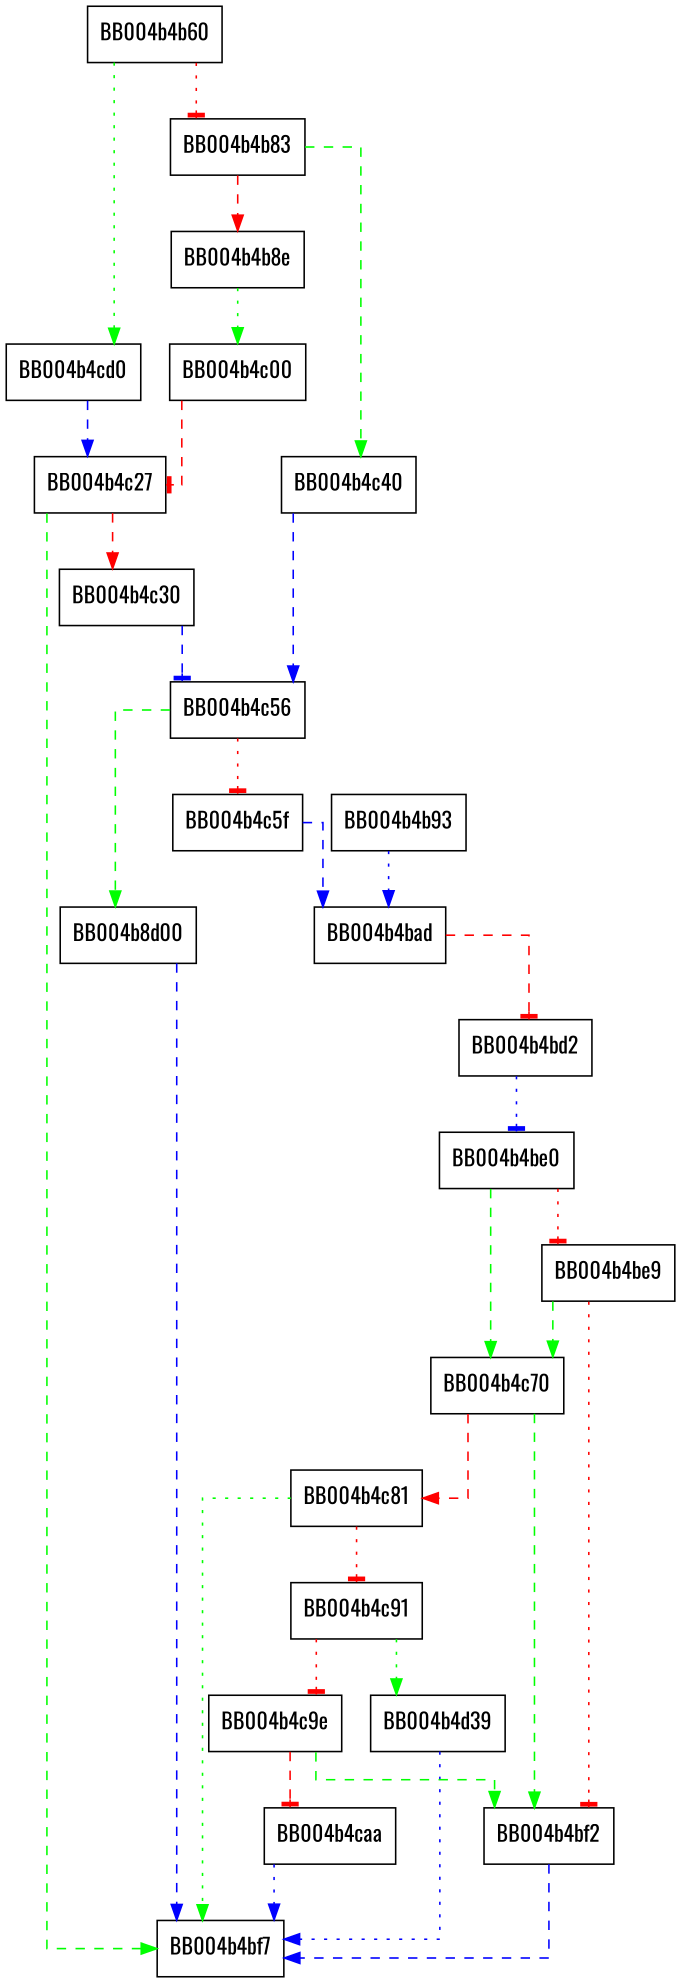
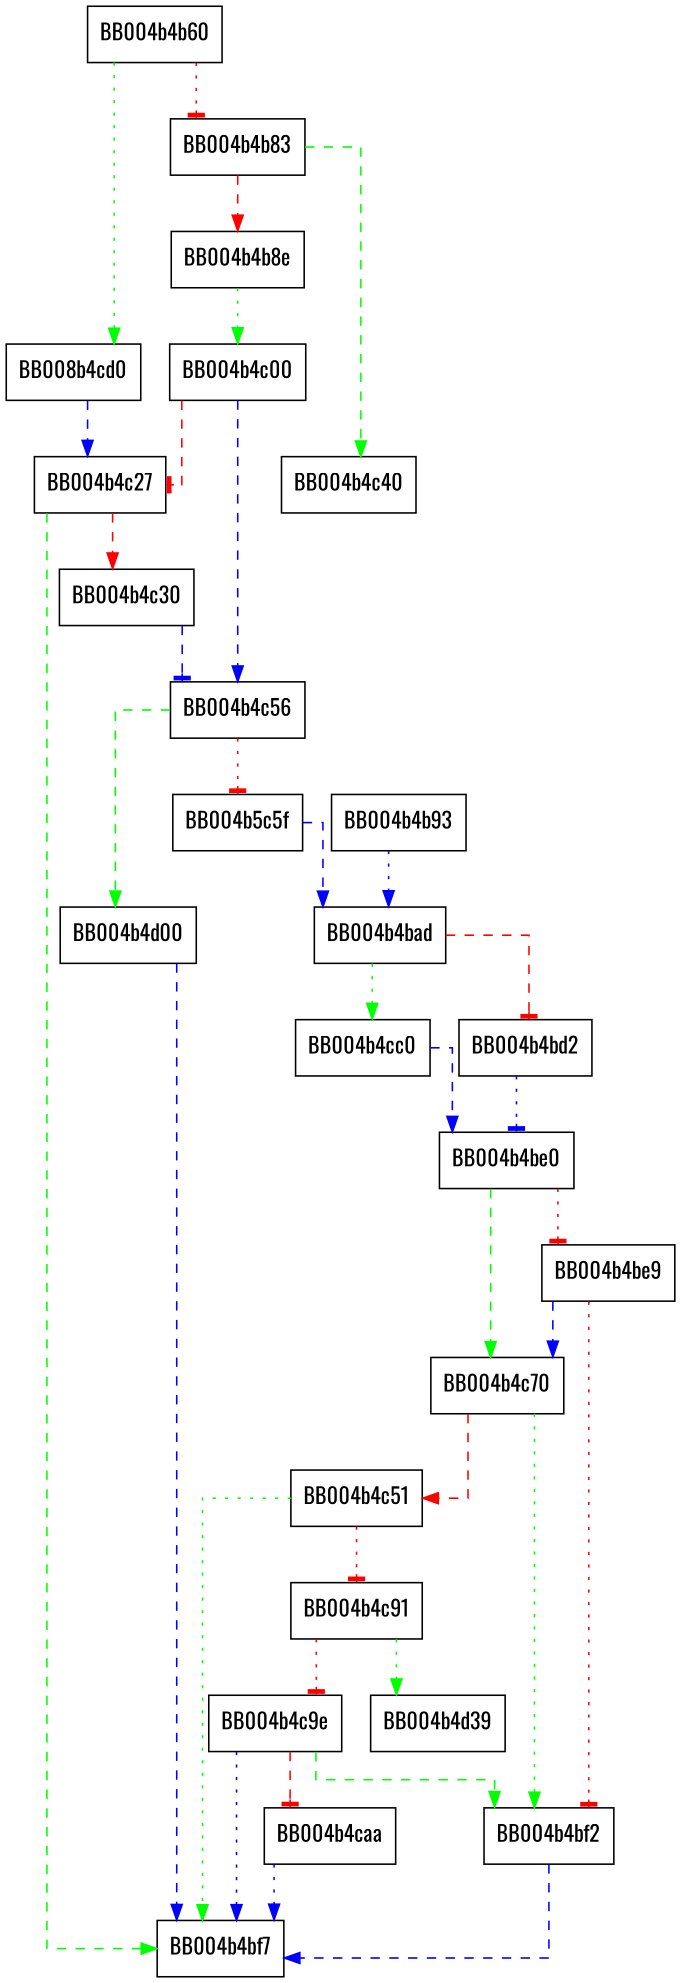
  digraph {
    fontname=Oswald
    splines=ortho
    node [fontname=Oswald shape=box]
    edge [arrowhead=normal color=green fontname=Oswald style=dashed]
    BB004b4b60
-   BB004b4cd0
+   BB004b4cd0 [label=BB008b4cd0]
    BB004b4b83
    BB004b4c27
    BB004b4c40
    BB004b4b8e
    BB004b4bf7
    BB004b4c30
    BB004b4c56
    BB004b4c00
-   BB004b4d00 [label=BB004b8d00]
-   BB004b4c5f
+   BB004b4d00
+   BB004b4c5f [label=BB004b5c5f]
    BB004b4b93
    BB004b4bad
+   BB004b4cc0
    BB004b4bd2
    BB004b4be0
    BB004b4c70
    BB004b4be9
    BB004b4bf2
-   BB004b4c81
+   BB004b4c81 [label=BB004b4c51]
    BB004b4c91
    n23 [label=BB004b4d39]
    BB004b4c9e
    BB004b4caa
    BB004b4b60 -> BB004b4cd0 [style=dotted]
    BB004b4b60 -> BB004b4b83 [arrowhead=tee color=red style=dotted]
    BB004b4cd0 -> BB004b4c27 [color=blue]
    BB004b4b83 -> BB004b4c40
    BB004b4b83 -> BB004b4b8e [color=red]
    BB004b4c27 -> BB004b4bf7
    BB004b4c27 -> BB004b4c30 [color=red]
-   BB004b4c40 -> BB004b4c56 [color=blue]
+   BB004b4c00 -> BB004b4c56 [color=blue]
    BB004b4b8e -> BB004b4c00 [style=dotted]
    BB004b4c30 -> BB004b4c56 [arrowhead=tee color=blue]
    BB004b4c56 -> BB004b4d00
    BB004b4c56 -> BB004b4c5f [arrowhead=tee color=red style=dotted]
    BB004b4c00 -> BB004b4c27 [arrowhead=tee color=red]
    BB004b4d00 -> BB004b4bf7 [color=blue]
    BB004b4c5f -> BB004b4bad [color=blue]
    BB004b4b93 -> BB004b4bad [color=blue style=dotted]
+   BB004b4bad -> BB004b4cc0 [style=dotted]
    BB004b4bad -> BB004b4bd2 [arrowhead=tee color=red]
+   BB004b4cc0 -> BB004b4be0 [color=blue]
    BB004b4bd2 -> BB004b4be0 [arrowhead=tee color=blue style=dotted]
    BB004b4be0 -> BB004b4c70
    BB004b4be0 -> BB004b4be9 [arrowhead=tee color=red style=dotted]
-   BB004b4c70 -> BB004b4bf2
+   BB004b4c70 -> BB004b4bf2 [style=dotted]
    BB004b4c70 -> BB004b4c81 [color=red]
-   BB004b4be9 -> BB004b4c70
+   BB004b4be9 -> BB004b4c70 [color=blue]
    BB004b4be9 -> BB004b4bf2 [arrowhead=tee color=red style=dotted]
    BB004b4bf2 -> BB004b4bf7 [color=blue]
    BB004b4c81 -> BB004b4bf7 [style=dotted]
    BB004b4c81 -> BB004b4c91 [arrowhead=tee color=red style=dotted]
    BB004b4c91 -> n23 [style=dotted]
    BB004b4c91 -> BB004b4c9e [arrowhead=tee color=red style=dotted]
-   n23 -> BB004b4bf7 [color=blue style=dotted]
+   BB004b4c9e -> BB004b4bf7 [color=blue style=dotted]
    BB004b4c9e -> BB004b4bf2
    BB004b4c9e -> BB004b4caa [arrowhead=tee color=red]
    BB004b4caa -> BB004b4bf7 [color=blue style=dotted]
  }
